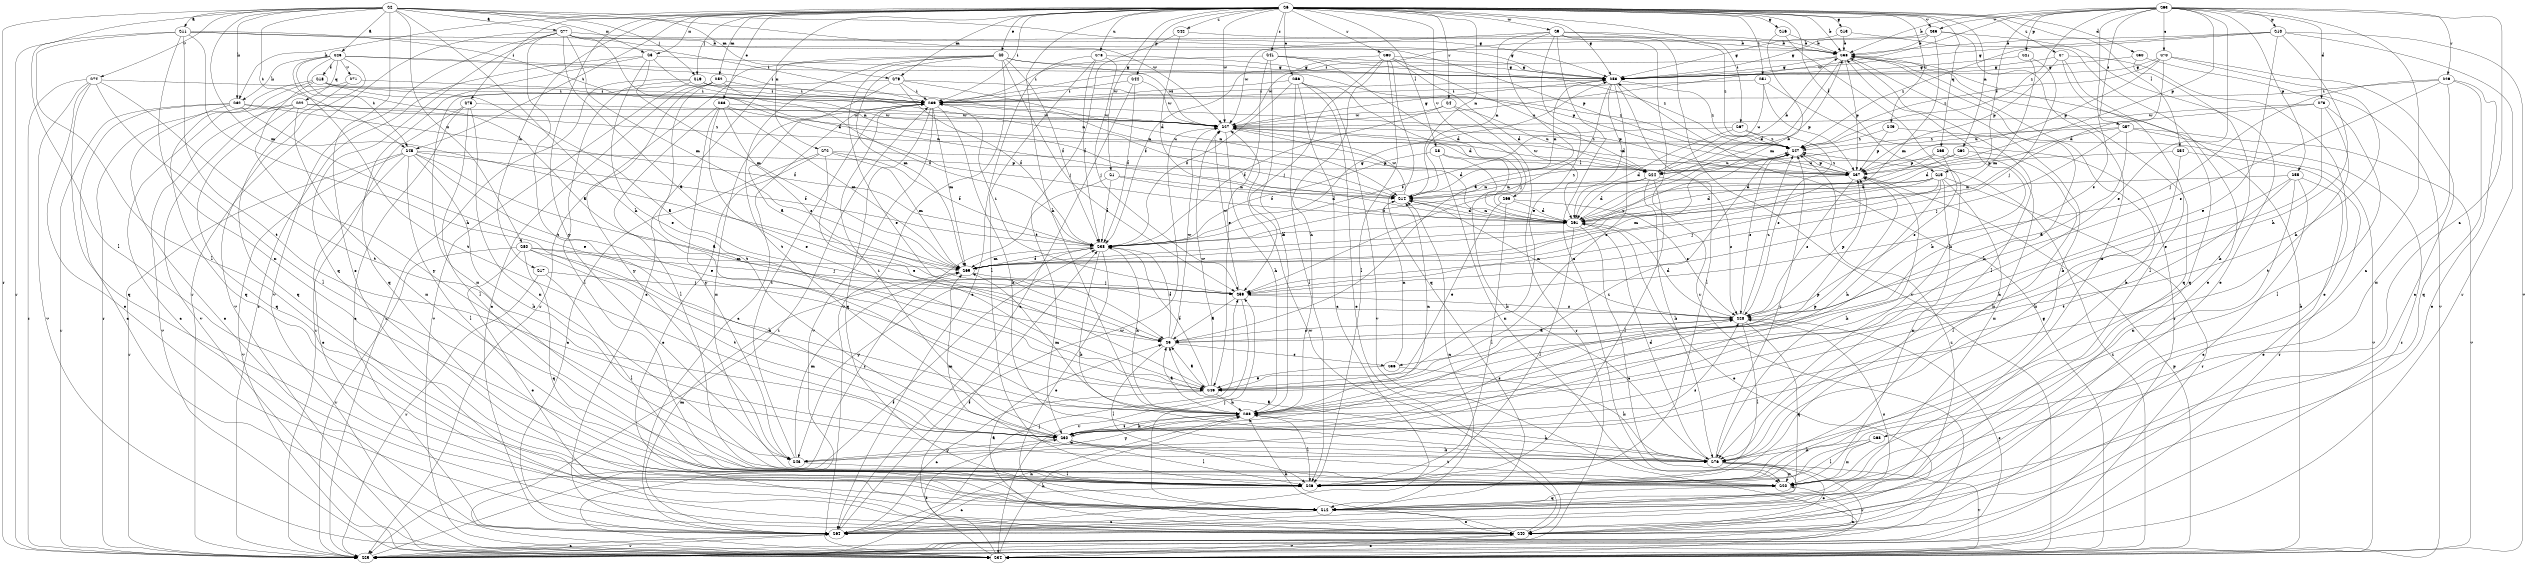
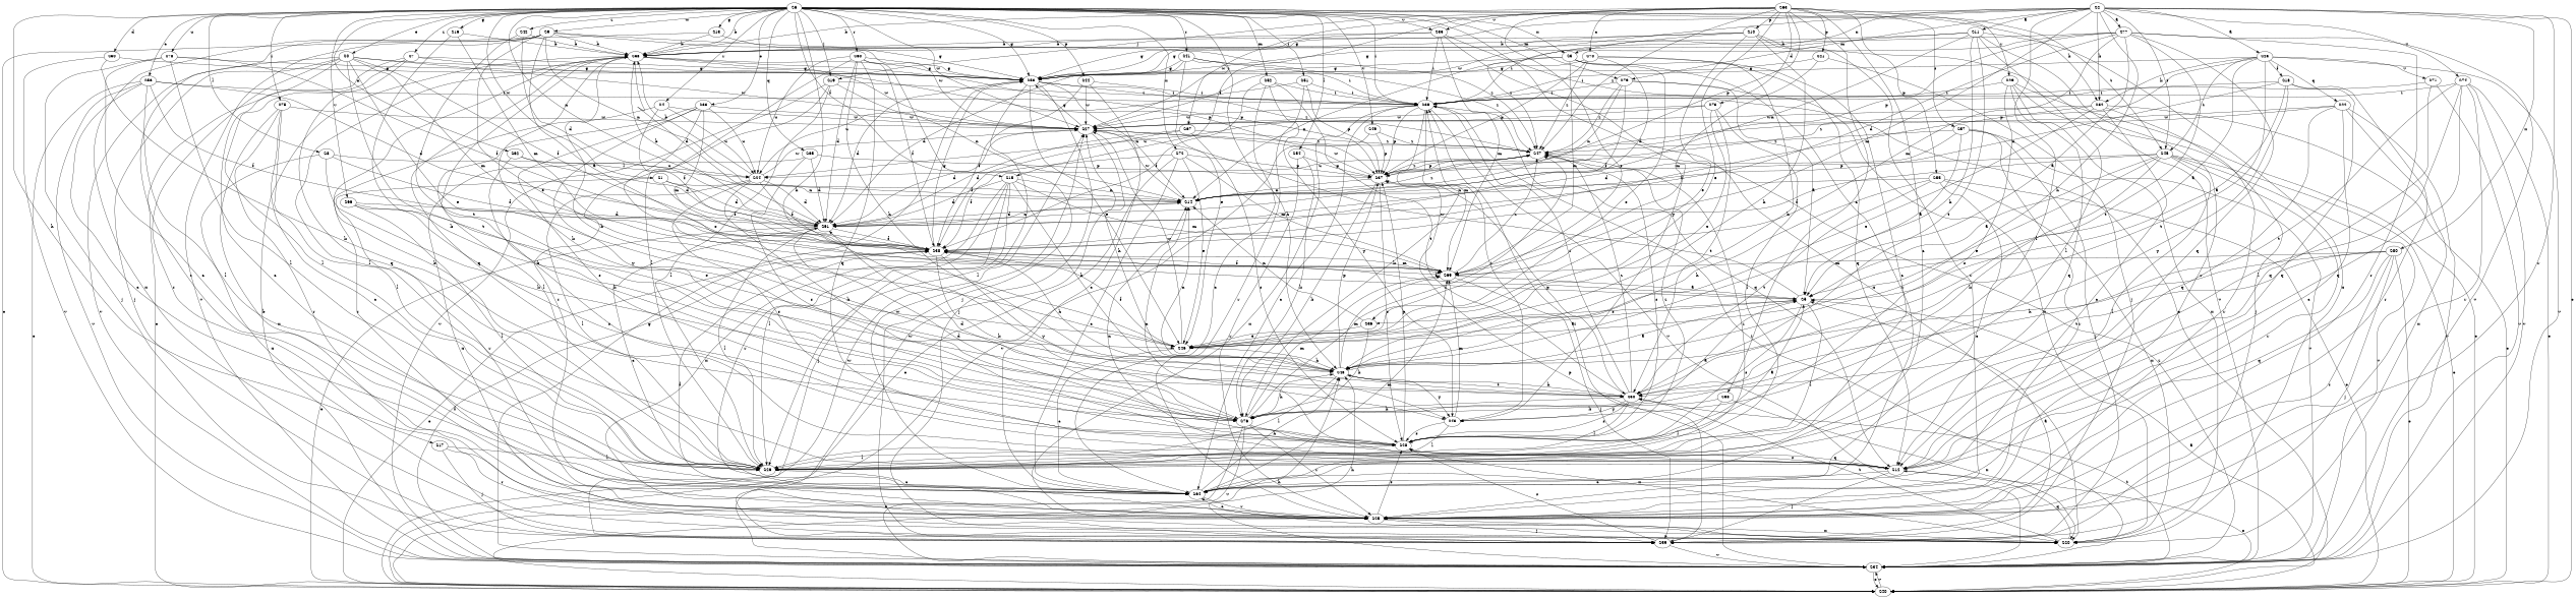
  strict digraph {
    S6
    S58
    S56
    S50
    S0
    S15
    S16
    S13
    S53
    S17
-   S48 [label=S88]
+   S48
    S75
    S67
    S51
    S39
    S19
    S32
    S54
    S8
    S52
    S79
    S62
    S14
    S33
    S44
    S65
    S60
    S41
    S4
    S45
    S78
    S49
    S66
    S35
    S1
    S9
    S27
    S72
    S3
    S43
    S42
    S7
    S37
    S26
    S61
    S12
    S76
    S64
    S40
    S34
    S38
    S46
    S69
    S25
    S30
    S59
    S20
    S47
    S5
    S28
    S24
    S63
    S70
    S68
    S73
    S55
    S10
    S21
    S29
    S57
    S36
    S2
    S23
    S11
    S77
    S74
    S80
    S18
    S22
    S71
    S6 -> S58 [label=b]
    S6 -> S56 [label=c]
    S6 -> S50 [label=d]
    S6 -> S0 [label=e]
    S6 -> S15 [label=f]
    S6 -> S16 [label=g]
    S6 -> S13 [label=g]
    S6 -> S53 [label=g]
    S6 -> S17 [label=h]
    S6 -> S48 [label=h]
    S6 -> S75 [label=i]
    S6 -> S67 [label=i]
    S6 -> S51 [label=i]
    S6 -> S39 [label=i]
    S6 -> S19 [label=j]
    S6 -> S32 [label=k]
    S6 -> S54 [label=l]
    S6 -> S8 [label=l]
    S6 -> S52 [label=m]
    S6 -> S79 [label=m]
    S6 -> S62 [label=n]
    S6 -> S14 [label=n]
    S6 -> S33 [label=o]
    S6 -> S44 [label=p]
    S6 -> S65 [label=q]
    S6 -> S60 [label=r]
    S6 -> S41 [label=r]
    S6 -> S4 [label=r]
    S6 -> S45 [label=t]
    S6 -> S78 [label=u]
    S6 -> S49 [label=v]
    S6 -> S66 [label=v]
    S6 -> S35 [label=v]
    S6 -> S1 [label=w]
    S6 -> S9 [label=w]
    S6 -> S27 [label=w]
    S6 -> S72 [label=x]
    S6 -> S3 [label=x]
    S6 -> S43 [label=y]
    S6 -> S42 [label=z]
    S6 -> S7 [label=z]
    S58 -> S53 [label=g]
    S58 -> S27 [label=w]
    S58 -> S37 [label=p]
    S58 -> S26 [label=l]
    S58 -> S61 [label=d]
    S58 -> S12 [label=q]
    S58 -> S76 [label=k]
    S56 -> S39 [label=i]
    S56 -> S26 [label=l]
    S56 -> S61 [label=d]
    S56 -> S64 [label=c]
    S56 -> S40 [label=o]
    S56 -> S34 [label=v]
    S56 -> S38 [label=f]
    S50 -> S53 [label=g]
    S50 -> S76 [label=k]
    S50 -> S34 [label=v]
    S0 -> S53 [label=g]
    S0 -> S27 [label=w]
    S0 -> S64 [label=c]
    S0 -> S34 [label=v]
    S0 -> S38 [label=f]
    S0 -> S46 [label=e]
    S0 -> S69 [label=m]
    S0 -> S25 [label=r]
    S0 -> S30 [label=t]
    S0 -> S59 [label=j]
    S15 -> S48 [label=h]
    S15 -> S14 [label=n]
    S15 -> S26 [label=l]
    S15 -> S61 [label=d]
    S15 -> S69 [label=m]
    S15 -> S25 [label=r]
    S15 -> S59 [label=j]
    S15 -> S20 [label=x]
    S16 -> S58 [label=b]
    S16 -> S76 [label=k]
    S16 -> S69 [label=m]
    S13 -> S58 [label=b]
    S13 -> S53 [label=g]
    S13 -> S40 [label=o]
    S53 -> S39 [label=i]
    S53 -> S14 [label=n]
    S53 -> S26 [label=l]
    S53 -> S61 [label=d]
    S53 -> S46 [label=e]
    S53 -> S59 [label=j]
    S53 -> S47 [label=z]
    S17 -> S26 [label=l]
    S17 -> S25 [label=r]
    S17 -> S59 [label=j]
    S48 -> S14 [label=n]
    S48 -> S43 [label=y]
    S48 -> S37 [label=p]
    S48 -> S26 [label=l]
    S48 -> S69 [label=m]
    S48 -> S30 [label=t]
    S48 -> S5 [label=a]
    S75 -> S27 [label=w]
    S75 -> S26 [label=l]
    S75 -> S64 [label=c]
    S75 -> S25 [label=r]
    S75 -> S20 [label=x]
    S67 -> S61 [label=d]
    S67 -> S38 [label=f]
    S67 -> S47 [label=z]
    S67 -> S28 [label=s]
    S51 -> S39 [label=i]
    S51 -> S37 [label=p]
    S51 -> S25 [label=r]
    S51 -> S24 [label=u]
    S39 -> S27 [label=w]
    S39 -> S37 [label=p]
    S39 -> S12 [label=q]
    S39 -> S76 [label=k]
    S39 -> S64 [label=c]
    S39 -> S34 [label=v]
    S39 -> S69 [label=m]
    S39 -> S20 [label=x]
    S19 -> S39 [label=i]
    S19 -> S14 [label=n]
    S19 -> S26 [label=l]
    S19 -> S34 [label=v]
    S19 -> S25 [label=r]
    S32 -> S27 [label=w]
    S32 -> S64 [label=c]
    S32 -> S40 [label=o]
    S32 -> S38 [label=f]
    S32 -> S46 [label=e]
    S32 -> S25 [label=r]
    S54 -> S37 [label=p]
    S54 -> S76 [label=k]
    S54 -> S25 [label=r]
    S8 -> S76 [label=k]
    S8 -> S38 [label=f]
    S8 -> S20 [label=x]
    S8 -> S24 [label=l]
    S52 -> S39 [label=i]
    S52 -> S43 [label=y]
    S52 -> S64 [label=c]
    S52 -> S38 [label=f]
    S52 -> S30 [label=t]
    S79 -> S39 [label=i]
    S79 -> S14 [label=n]
    S79 -> S38 [label=f]
    S79 -> S20 [label=x]
    S79 -> S47 [label=z]
    S79 -> S5 [label=a]
    S62 -> S61 [label=d]
    S62 -> S76 [label=k]
    S62 -> S24 [label=u]
    S14 -> S27 [label=w]
    S14 -> S61 [label=d]
    S14 -> S47 [label=z]
    S33 -> S27 [label=w]
    S33 -> S43 [label=y]
    S33 -> S26 [label=l]
    S33 -> S46 [label=e]
    S33 -> S69 [label=m]
    S33 -> S28 [label=s]
    S33 -> S24 [label=u]
    S44 -> S39 [label=i]
    S44 -> S27 [label=w]
    S44 -> S64 [label=c]
    S44 -> S38 [label=f]
    S65 -> S37 [label=p]
    S65 -> S61 [label=d]
    S65 -> S20 [label=x]
    S65 -> S28 [label=s]
    S60 -> S53 [label=g]
    S60 -> S48 [label=h]
    S60 -> S26 [label=l]
    S60 -> S61 [label=d]
    S60 -> S12 [label=q]
    S60 -> S38 [label=f]
    S60 -> S59 [label=j]
    S60 -> S24 [label=u]
    S41 -> S53 [label=g]
    S41 -> S48 [label=h]
    S41 -> S39 [label=i]
    S41 -> S61 [label=d]
    S41 -> S46 [label=e]
    S41 -> S47 [label=z]
    S4 -> S27 [label=w]
    S4 -> S38 [label=f]
    S4 -> S25 [label=r]
    S4 -> S24 [label=u]
    S45 -> S37 [label=p]
    S45 -> S26 [label=l]
    S45 -> S76 [label=k]
    S45 -> S40 [label=o]
    S45 -> S34 [label=v]
    S45 -> S38 [label=f]
    S45 -> S46 [label=e]
    S45 -> S25 [label=r]
    S45 -> S5 [label=a]
    S78 -> S53 [label=g]
    S78 -> S26 [label=l]
    S78 -> S64 [label=c]
    S78 -> S38 [label=f]
    S78 -> S59 [label=j]
    S49 -> S37 [label=p]
    S49 -> S34 [label=v]
    S49 -> S47 [label=z]
    S66 -> S26 [label=l]
    S66 -> S61 [label=d]
    S66 -> S46 [label=e]
    S66 -> S28 [label=s]
    S35 -> S58 [label=b]
    S35 -> S53 [label=g]
    S35 -> S39 [label=i]
    S35 -> S40 [label=o]
    S35 -> S69 [label=m]
    S35 -> S20 [label=x]
    S1 -> S14 [label=n]
    S1 -> S61 [label=d]
    S1 -> S38 [label=f]
    S1 -> S25 [label=r]
    S9 -> S58 [label=b]
    S9 -> S14 [label=n]
    S9 -> S27 [label=w]
    S9 -> S34 [label=v]
    S9 -> S46 [label=e]
    S9 -> S25 [label=r]
    S9 -> S20 [label=x]
    S9 -> S47 [label=z]
    S9 -> S5 [label=a]
    S27 -> S53 [label=g]
    S27 -> S48 [label=h]
    S27 -> S61 [label=d]
    S27 -> S47 [label=z]
    S72 -> S37 [label=p]
    S72 -> S64 [label=c]
    S72 -> S40 [label=o]
    S72 -> S38 [label=f]
    S72 -> S46 [label=e]
    S72 -> S69 [label=m]
    S3 -> S53 [label=g]
    S3 -> S14 [label=n]
    S3 -> S12 [label=q]
    S3 -> S46 [label=e]
    S3 -> S69 [label=m]
    S3 -> S25 [label=r]
    S43 -> S39 [label=i]
    S43 -> S26 [label=l]
    S43 -> S69 [label=m]
    S43 -> S28 [label=s]
    S42 -> S58 [label=b]
    S42 -> S61 [label=d]
    S42 -> S30 [label=t]
    S7 -> S53 [label=g]
    S7 -> S37 [label=p]
    S7 -> S26 [label=l]
    S7 -> S12 [label=q]
    S7 -> S40 [label=o]
    S37 -> S14 [label=n]
    S37 -> S27 [label=w]
    S37 -> S76 [label=k]
    S37 -> S47 [label=z]
    S37 -> S28 [label=s]
    S26 -> S58 [label=b]
    S26 -> S64 [label=c]
    S61 -> S58 [label=b]
    S61 -> S14 [label=n]
    S61 -> S26 [label=l]
    S61 -> S64 [label=c]
    S61 -> S40 [label=o]
    S61 -> S38 [label=f]
    S12 -> S58 [label=b]
    S12 -> S14 [label=n]
    S12 -> S64 [label=c]
    S12 -> S40 [label=o]
    S12 -> S59 [label=j]
    S12 -> S28 [label=s]
    S76 -> S48 [label=h]
    S76 -> S61 [label=d]
    S76 -> S40 [label=o]
    S76 -> S34 [label=v]
    S76 -> S69 [label=m]
    S76 -> S25 [label=r]
    S76 -> S20 [label=x]
    S76 -> S47 [label=z]
    S76 -> S5 [label=a]
    S64 -> S48 [label=h]
    S64 -> S27 [label=w]
    S64 -> S69 [label=m]
    S64 -> S25 [label=r]
    S64 -> S47 [label=z]
    S40 -> S48 [label=h]
    S40 -> S27 [label=w]
    S40 -> S34 [label=v]
    S40 -> S5 [label=a]
    S34 -> S58 [label=b]
    S34 -> S53 [label=g]
    S34 -> S48 [label=h]
    S34 -> S39 [label=i]
    S34 -> S37 [label=p]
    S34 -> S40 [label=o]
    S34 -> S38 [label=f]
    S34 -> S30 [label=t]
    S34 -> S47 [label=z]
    S38 -> S53 [label=g]
    S38 -> S48 [label=h]
    S38 -> S43 [label=y]
    S38 -> S76 [label=k]
    S38 -> S40 [label=o]
    S38 -> S69 [label=m]
    S46 -> S48 [label=h]
    S46 -> S27 [label=w]
    S46 -> S64 [label=c]
    S46 -> S38 [label=f]
    S46 -> S5 [label=a]
    S69 -> S38 [label=f]
    S69 -> S59 [label=j]
    S69 -> S47 [label=z]
+   S69 -> S5 [label=a]
    S25 -> S64 [label=c]
    S25 -> S38 [label=f]
    S25 -> S59 [label=j]
    S25 -> S20 [label=x]
    S25 -> S28 [label=s]
    S30 -> S58 [label=b]
    S30 -> S48 [label=h]
    S30 -> S39 [label=i]
    S30 -> S43 [label=y]
    S30 -> S37 [label=p]
    S30 -> S26 [label=l]
    S30 -> S76 [label=k]
    S30 -> S47 [label=z]
    S30 -> S28 [label=s]
    S59 -> S39 [label=i]
    S59 -> S27 [label=w]
    S59 -> S34 [label=v]
    S59 -> S5 [label=a]
    S59 -> S28 [label=s]
    S20 -> S12 [label=q]
    S20 -> S30 [label=t]
    S47 -> S37 [label=p]
    S47 -> S28 [label=s]
    S47 -> S24 [label=u]
    S5 -> S27 [label=w]
    S5 -> S26 [label=l]
    S5 -> S38 [label=f]
    S5 -> S28 [label=s]
    S5 -> S36 [label=s]
    S28 -> S14 [label=n]
    S28 -> S37 [label=p]
    S28 -> S26 [label=l]
    S28 -> S61 [label=d]
    S28 -> S12 [label=q]
    S28 -> S47 [label=z]
    S28 -> S5 [label=a]
    S24 -> S58 [label=b]
    S24 -> S27 [label=w]
    S24 -> S26 [label=l]
    S24 -> S61 [label=d]
    S24 -> S76 [label=k]
    S24 -> S38 [label=f]
    S24 -> S28 [label=s]
    S63 -> S58 [label=b]
    S63 -> S15 [label=f]
    S63 -> S35 [label=v]
    S63 -> S27 [label=w]
    S63 -> S37 [label=p]
    S63 -> S64 [label=c]
    S63 -> S46 [label=e]
    S63 -> S47 [label=z]
    S63 -> S70 [label=c]
    S63 -> S68 [label=c]
    S63 -> S73 [label=d]
    S63 -> S55 [label=p]
    S63 -> S10 [label=p]
    S63 -> S21 [label=p]
    S63 -> S29 [label=r]
    S63 -> S57 [label=s]
    S63 -> S36 [label=s]
    S70 -> S53 [label=g]
    S70 -> S48 [label=h]
    S70 -> S37 [label=p]
    S70 -> S61 [label=d]
    S70 -> S64 [label=c]
    S70 -> S47 [label=z]
    S68 -> S26 [label=l]
    S68 -> S76 [label=k]
    S68 -> S20 [label=x]
    S73 -> S27 [label=w]
    S73 -> S26 [label=l]
    S73 -> S46 [label=e]
    S73 -> S30 [label=t]
    S73 -> S24 [label=u]
    S55 -> S48 [label=h]
    S55 -> S14 [label=n]
    S55 -> S64 [label=c]
    S55 -> S40 [label=o]
    S55 -> S30 [label=t]
    S55 -> S20 [label=x]
    S10 -> S58 [label=b]
    S10 -> S53 [label=g]
    S10 -> S48 [label=h]
    S10 -> S34 [label=v]
    S10 -> S46 [label=e]
    S10 -> S25 [label=r]
    S10 -> S47 [label=z]
    S21 -> S53 [label=g]
    S21 -> S69 [label=m]
    S21 -> S59 [label=j]
    S29 -> S39 [label=i]
    S29 -> S12 [label=q]
    S29 -> S40 [label=o]
    S29 -> S59 [label=j]
    S29 -> S20 [label=x]
    S29 -> S28 [label=s]
    S57 -> S61 [label=d]
    S57 -> S34 [label=v]
    S57 -> S25 [label=r]
    S57 -> S59 [label=j]
    S57 -> S47 [label=z]
    S57 -> S5 [label=a]
    S36 -> S14 [label=n]
    S36 -> S76 [label=k]
    S36 -> S46 [label=e]
    S2 -> S53 [label=g]
    S2 -> S48 [label=h]
    S2 -> S19 [label=j]
    S2 -> S32 [label=k]
    S2 -> S79 [label=m]
    S2 -> S45 [label=t]
    S2 -> S27 [label=w]
    S2 -> S3 [label=x]
    S2 -> S26 [label=l]
    S2 -> S40 [label=o]
    S2 -> S69 [label=m]
    S2 -> S25 [label=r]
    S2 -> S23 [label=a]
    S2 -> S11 [label=a]
    S2 -> S77 [label=a]
    S2 -> S74 [label=v]
    S2 -> S80 [label=x]
    S23 -> S39 [label=i]
    S23 -> S32 [label=k]
    S23 -> S45 [label=t]
    S23 -> S37 [label=p]
    S23 -> S34 [label=v]
    S23 -> S30 [label=t]
    S23 -> S5 [label=a]
    S23 -> S18 [label=f]
    S23 -> S22 [label=q]
    S23 -> S71 [label=v]
    S11 -> S58 [label=b]
    S11 -> S48 [label=h]
    S11 -> S39 [label=i]
    S11 -> S14 [label=n]
    S11 -> S26 [label=l]
    S11 -> S25 [label=r]
    S11 -> S30 [label=t]
    S11 -> S20 [label=x]
    S77 -> S58 [label=b]
    S77 -> S53 [label=g]
    S77 -> S37 [label=p]
    S77 -> S61 [label=d]
    S77 -> S12 [label=q]
    S77 -> S34 [label=v]
    S77 -> S69 [label=m]
    S77 -> S25 [label=r]
    S77 -> S30 [label=t]
    S77 -> S5 [label=a]
    S74 -> S39 [label=i]
    S74 -> S26 [label=l]
    S74 -> S12 [label=q]
    S74 -> S40 [label=o]
    S74 -> S34 [label=v]
    S74 -> S25 [label=r]
    S74 -> S30 [label=t]
    S80 -> S48 [label=h]
    S80 -> S12 [label=q]
    S80 -> S40 [label=o]
    S80 -> S69 [label=m]
    S80 -> S25 [label=r]
    S80 -> S30 [label=t]
    S80 -> S59 [label=j]
    S18 -> S39 [label=i]
    S18 -> S14 [label=n]
    S18 -> S43 [label=y]
    S18 -> S12 [label=q]
    S18 -> S25 [label=r]
    S18 -> S5 [label=a]
    S22 -> S27 [label=w]
    S22 -> S12 [label=q]
    S22 -> S64 [label=c]
    S22 -> S34 [label=v]
    S22 -> S20 [label=x]
    S22 -> S47 [label=z]
    S71 -> S39 [label=i]
    S71 -> S12 [label=q]
    S71 -> S34 [label=v]
  }
